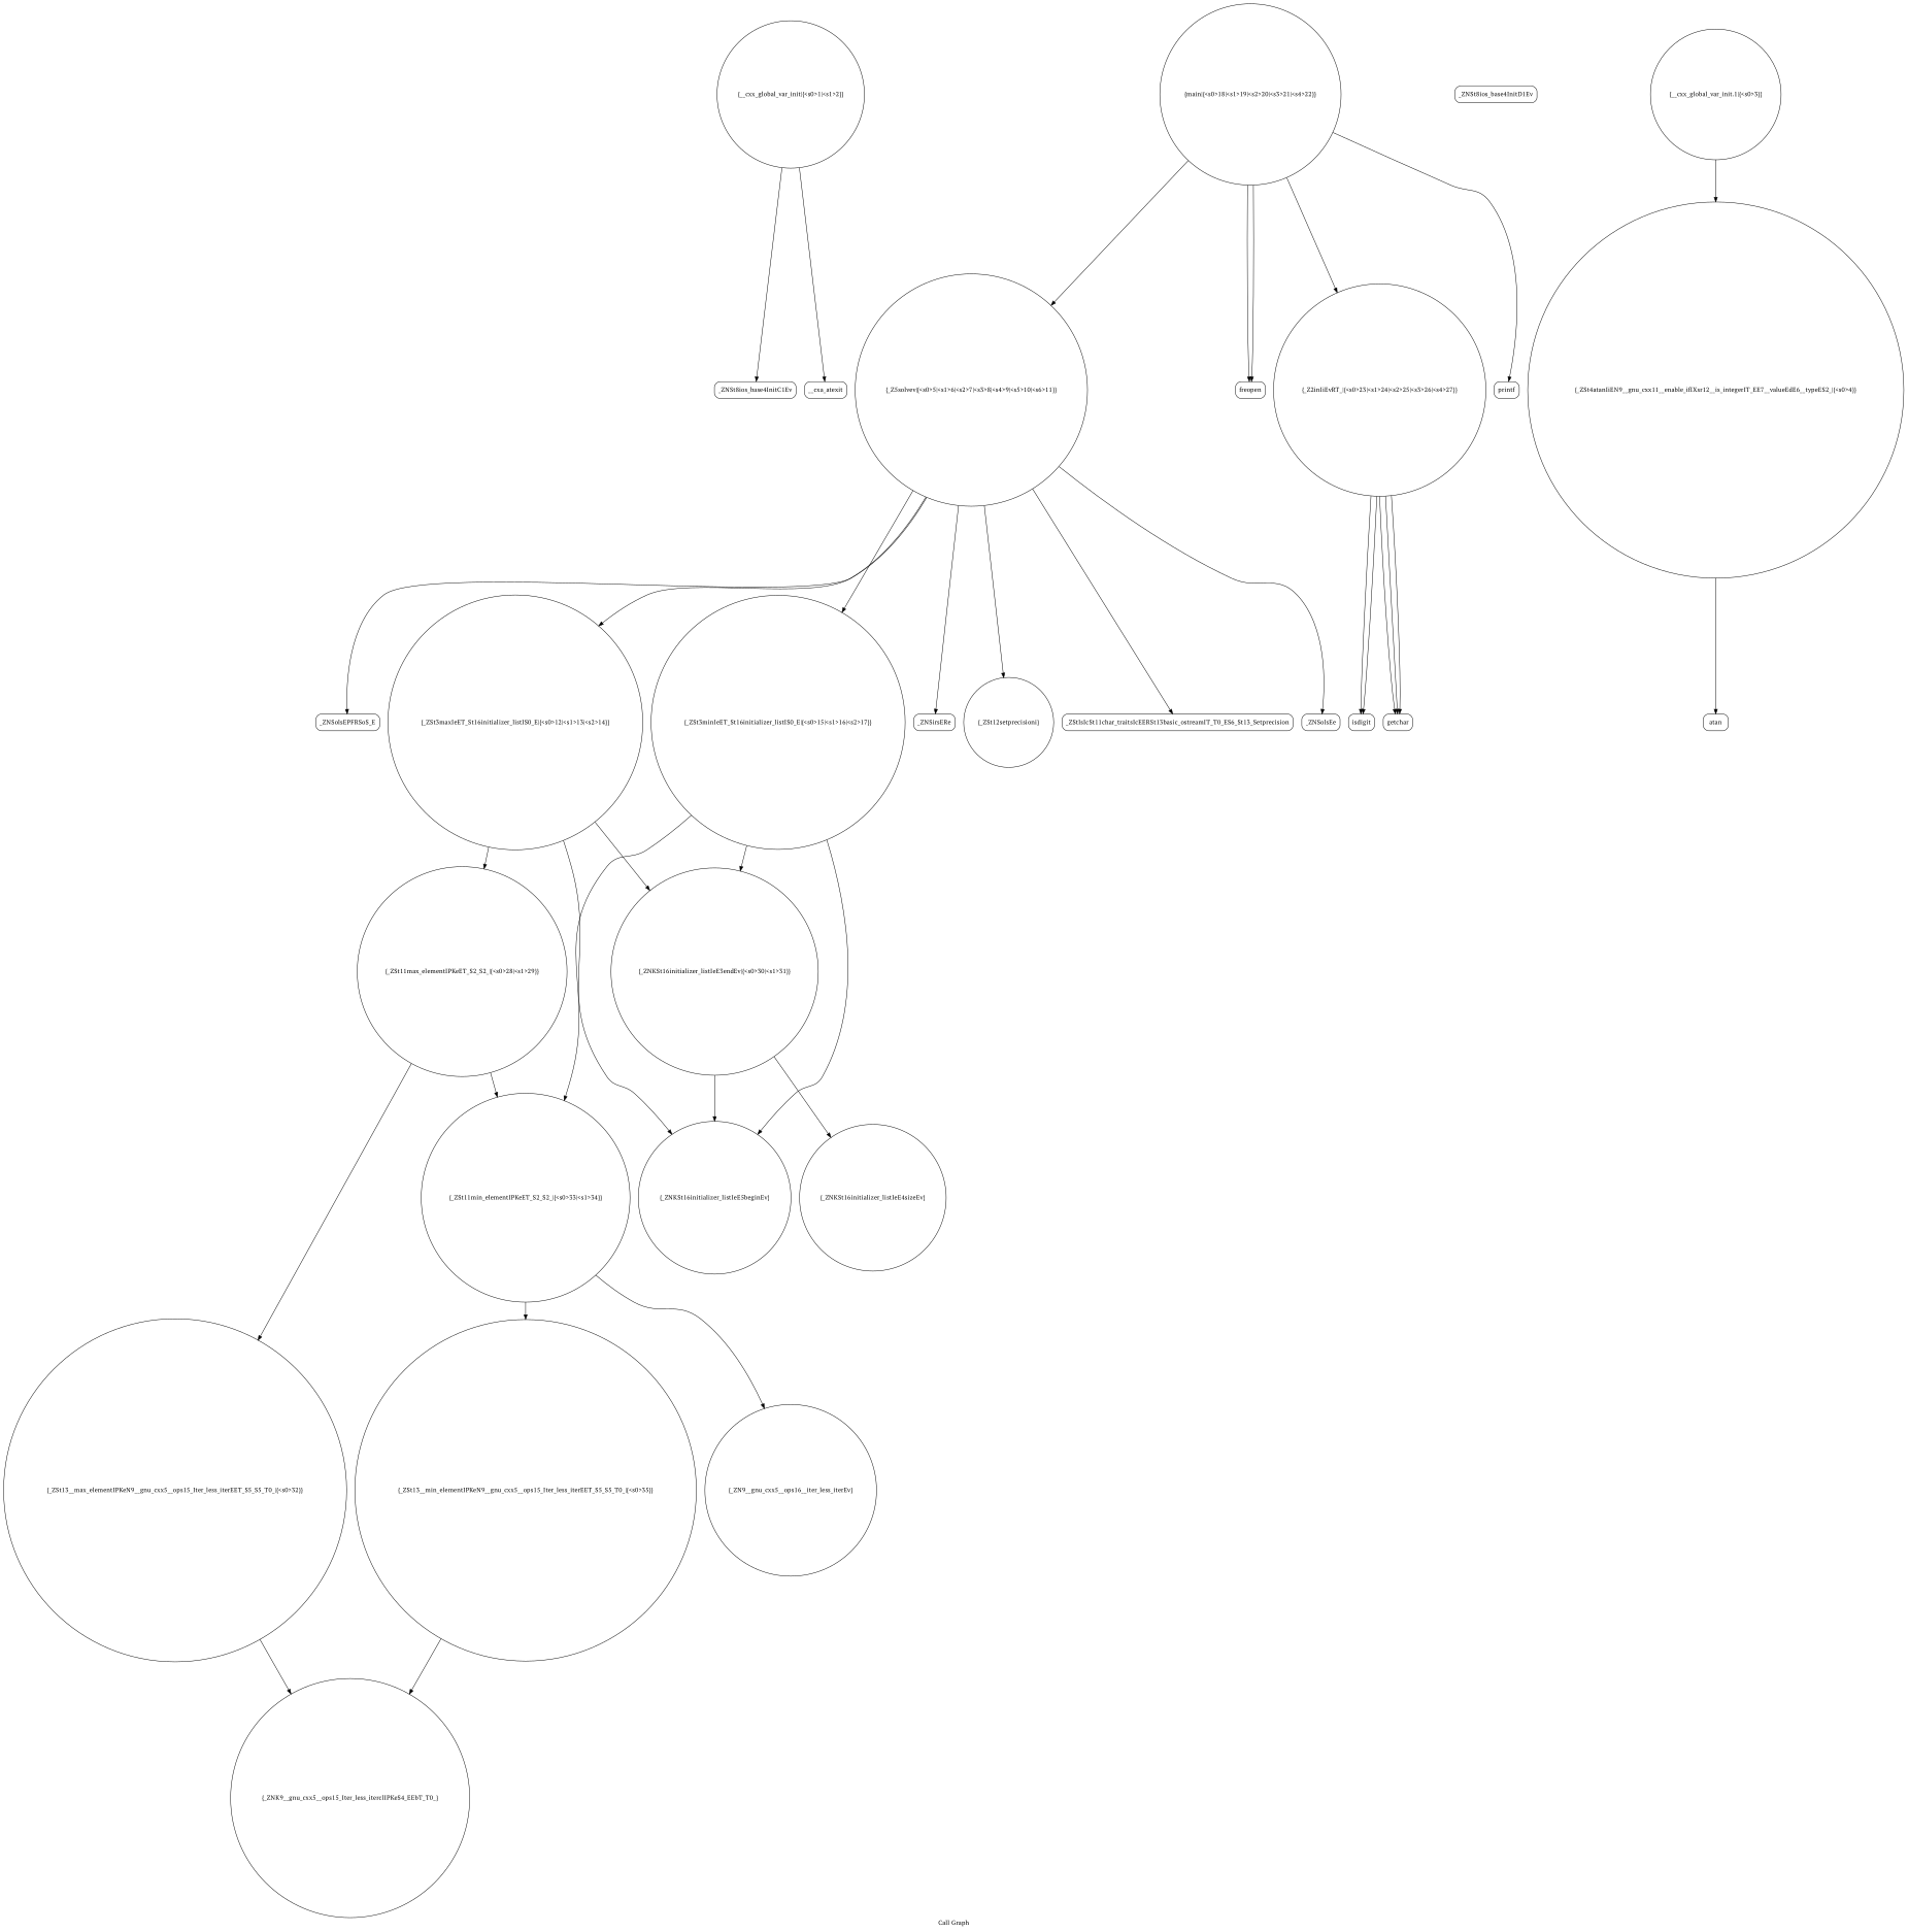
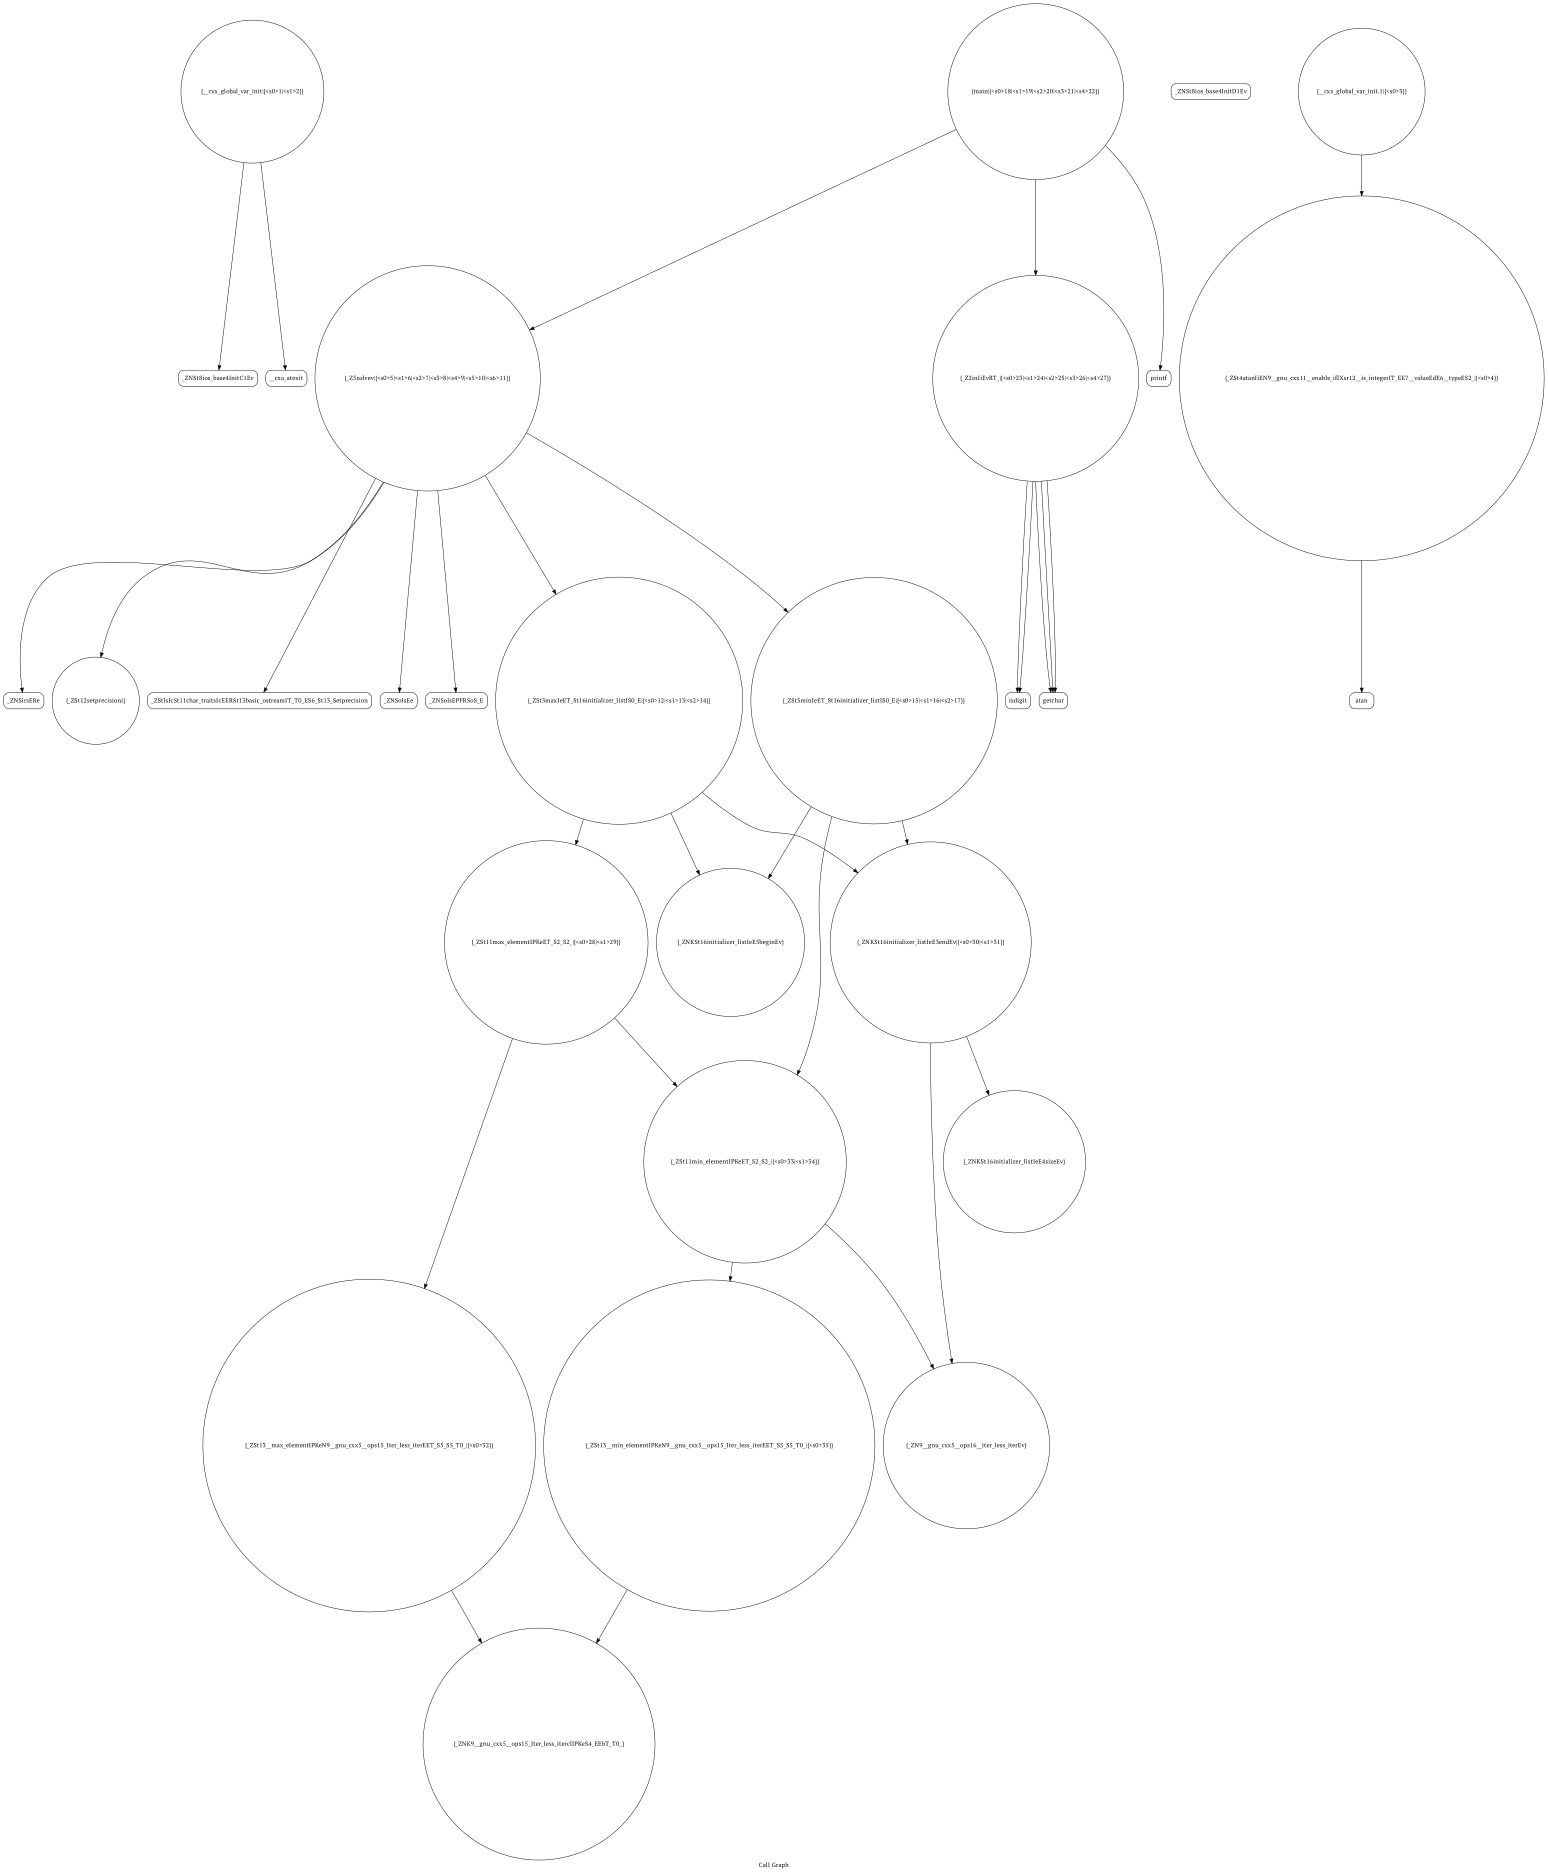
  digraph {
    fontname="PT Serif"
    label="Call Graph"
    node [fontname="PT Serif" shape=circle]
    edge [color=black fontname="PT Serif" tailport=s0]
    n1 [label="{__cxx_global_var_init|{<s0>1|<s1>2}}"]
    n2 [label="{_ZNSt8ios_base4InitC1Ev}" shape=Mrecord]
    n3 [label="{__cxa_atexit}" shape=Mrecord]
    n4 [label="{_ZNK9__gnu_cxx5__ops15_Iter_less_iterclIPKeS4_EEbT_T0_}"]
    n5 [label="{_Z5solvev|{<s0>5|<s1>6|<s2>7|<s3>8|<s4>9|<s5>10|<s6>11}}"]
    n6 [label="{_ZNSirsERe}" shape=Mrecord]
    n7 [label="{_ZSt12setprecisioni}"]
    n8 [label="{_ZStlsIcSt11char_traitsIcEERSt13basic_ostreamIT_T0_ES6_St13_Setprecision}" shape=Mrecord]
    n9 [label="{_ZSt3maxIeET_St16initializer_listIS0_E|{<s0>12|<s1>13|<s2>14}}"]
    n10 [label="{_ZSt3minIeET_St16initializer_listIS0_E|{<s0>15|<s1>16|<s2>17}}"]
    n11 [label="{_ZNSolsEe}" shape=Mrecord]
    n12 [label="{_ZNSolsEPFRSoS_E}" shape=Mrecord]
    n13 [label="{_ZSt11max_elementIPKeET_S2_S2_|{<s0>28|<s1>29}}"]
    n14 [label="{_ZNKSt16initializer_listIeE3endEv|{<s0>30|<s1>31}}"]
    n15 [label="{_ZNKSt16initializer_listIeE5beginEv}"]
    n16 [label="{_ZSt11min_elementIPKeET_S2_S2_|{<s0>33|<s1>34}}"]
    n17 [label="{_ZSt13__max_elementIPKeN9__gnu_cxx5__ops15_Iter_less_iterEET_S5_S5_T0_|{<s0>32}}"]
    n18 [label="{_ZNKSt16initializer_listIeE4sizeEv}"]
    n19 [label="{_ZN9__gnu_cxx5__ops16__iter_less_iterEv}"]
    n20 [label="{_ZSt13__min_elementIPKeN9__gnu_cxx5__ops15_Iter_less_iterEET_S5_S5_T0_|{<s0>35}}"]
    n21 [label="{_ZNSt8ios_base4InitD1Ev}" shape=Mrecord]
    n22 [label="{main|{<s0>18|<s1>19|<s2>20|<s3>21|<s4>22}}"]
-   n23 [label="{freopen}" shape=Mrecord]
    n24 [label="{_Z2inIiEvRT_|{<s0>23|<s1>24|<s2>25|<s3>26|<s4>27}}"]
    n25 [label="{printf}" shape=Mrecord]
    n26 [label="{getchar}" shape=Mrecord]
    n27 [label="{isdigit}" shape=Mrecord]
    n28 [label="{__cxx_global_var_init.1|{<s0>3}}"]
    n29 [label="{_ZSt4atanIiEN9__gnu_cxx11__enable_ifIXsr12__is_integerIT_EE7__valueEdE6__typeES2_|{<s0>4}}"]
    n30 [label="{atan}" shape=Mrecord]
    n1 -> n2
    n1 -> n3 [tailport=s1]
    n5 -> n6
    n5 -> n7 [tailport=s1]
    n5 -> n8 [tailport=s2]
    n5 -> n9 [tailport=s3]
    n5 -> n10 [tailport=s4]
    n5 -> n11 [tailport=s5]
    n5 -> n12 [tailport=s6]
    n9 -> n13 [tailport=s2]
    n9 -> n14 [tailport=s1]
    n9 -> n15
    n10 -> n14 [tailport=s1]
    n10 -> n15
    n10 -> n16 [tailport=s2]
    n13 -> n16
    n13 -> n17 [tailport=s1]
-   n14 -> n15
+   n14 -> n19
    n14 -> n18 [tailport=s1]
    n16 -> n19
    n16 -> n20 [tailport=s1]
    n17 -> n4
    n20 -> n4
    n22 -> n5 [tailport=s4]
-   n22 -> n23
-   n22 -> n23 [tailport=s1]
    n22 -> n24 [tailport=s2]
    n22 -> n25 [tailport=s3]
    n24 -> n26
    n24 -> n26 [tailport=s2]
    n24 -> n26 [tailport=s4]
    n24 -> n27 [tailport=s1]
    n24 -> n27 [tailport=s3]
    n28 -> n29
    n29 -> n30
  }
